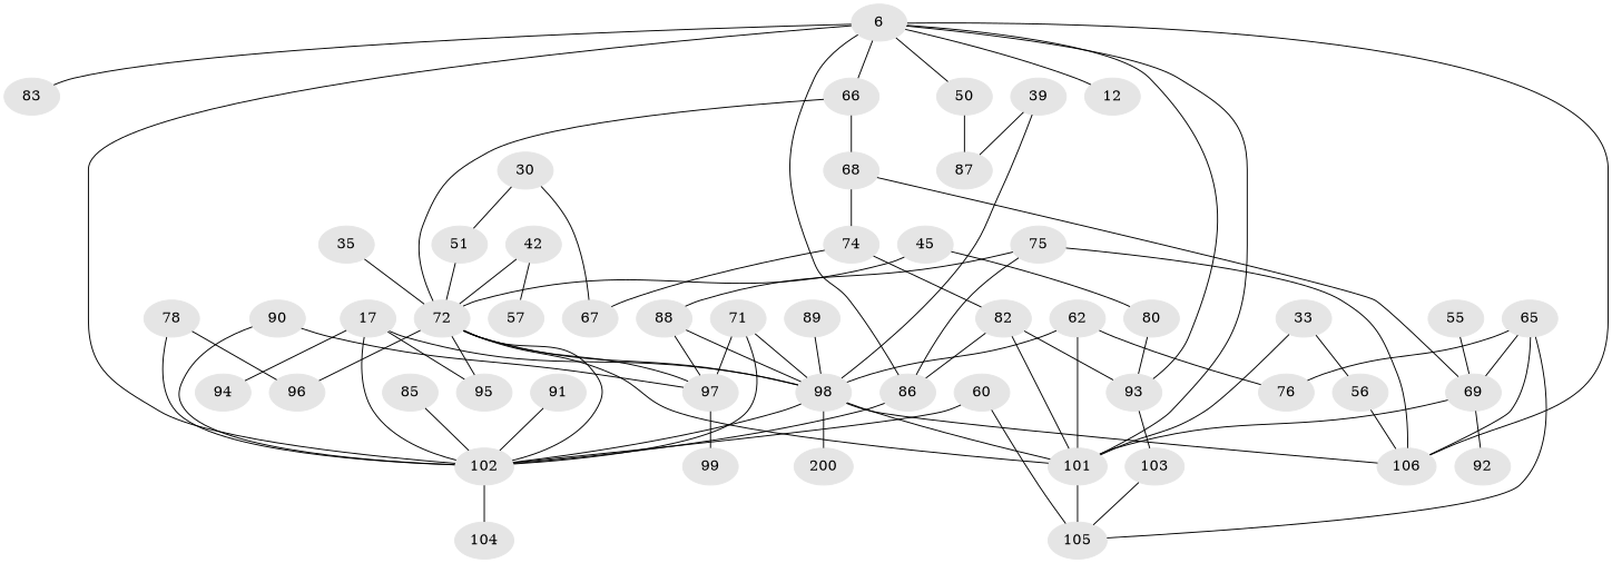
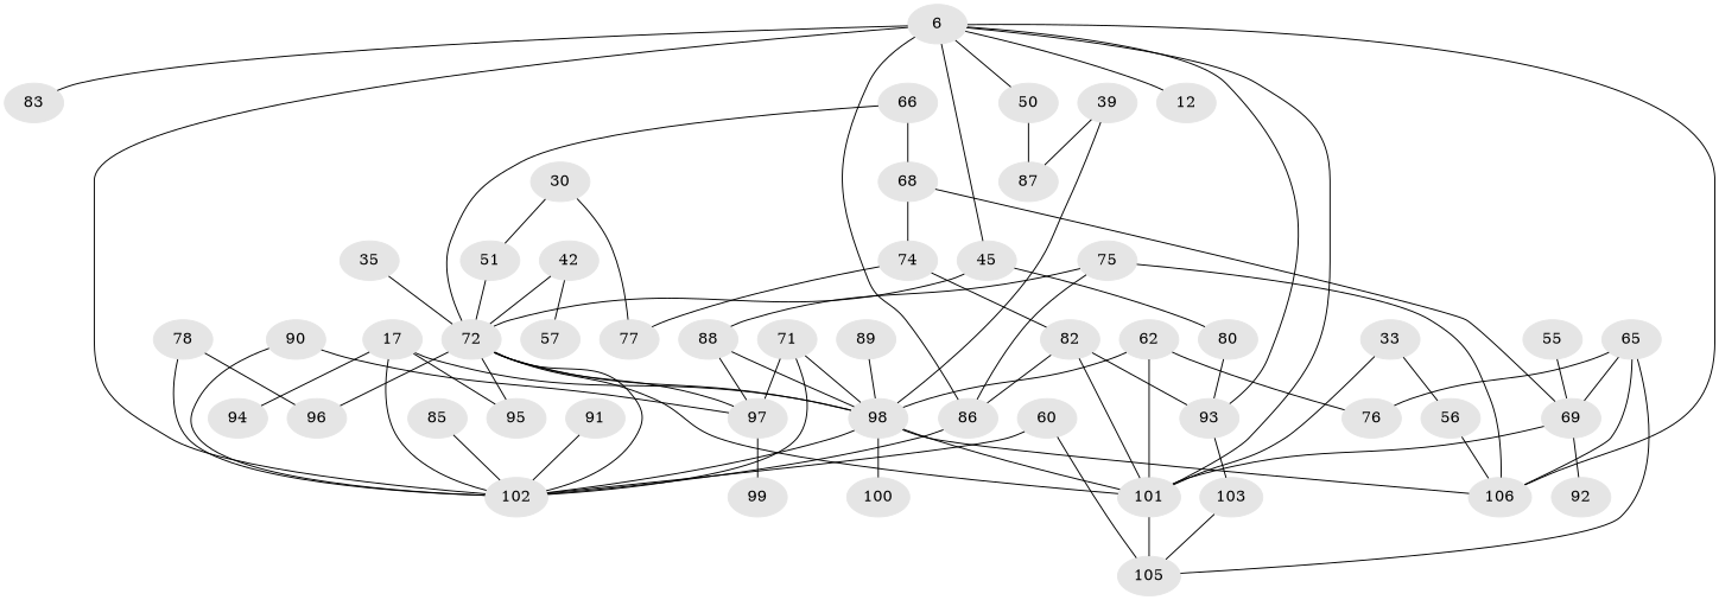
  graph {
    node [color=gray90 style=filled]
    6 [super="+1"]
    12
    66
    n4 [label=50]
    83
    86 [super="+52"]
    93 [super="+47"]
    101 [super="+9+14+40+79"]
    102 [super="+67+37+84+73"]
    106 [super="+38+41"]
    72 [super="+11+18"]
    68
    87
    103
    105 [super="+15+43+28"]
-   104
    17
    94
    95 [super="+44"]
    98 [super="+32+81"]
-   100 [label=200]
+   100
    51 [super="+13"]
    30
-   77 [label=67]
+   77
    33
    56
    97 [super="+64"]
    96
    35
    39
    42
    57
    45 [super="+34"]
    80
    69 [super="+46+49"]
    92
    55
    60
    62 [super="+61"]
    76
    65 [super="+63"]
    74
    82 [super="+36"]
    99
    71
    75
    88 [super="+53"]
    78
    85
    89
    90
    91
    6 -- 12
-   6 -- 66
+   6 -- 45
    6 -- n4
    6 -- 83
    6 -- 86 [weight=2]
    6 -- 93
    6 -- 101 [weight=3]
    6 -- 102 [weight=4]
    6 -- 106
    66 -- 72
    66 -- 68
    n4 -- 87
    86 -- 102
    93 -- 103
    101 -- 105 [weight=2]
-   102 -- 104
    72 -- 101 [weight=2]
    72 -- 102 [weight=3]
    72 -- 95 [weight=2]
    72 -- 98
    72 -- 97
    72 -- 96
    68 -- 69
    68 -- 74
    103 -- 105
    17 -- 102
    17 -- 94
    17 -- 95 [weight=2]
    17 -- 98 [weight=3]
    98 -- 101 [weight=2]
    98 -- 102
    98 -- 106
    98 -- 100
    51 -- 72
    30 -- 51
    30 -- 77
    33 -- 101
    33 -- 56
    56 -- 106
    97 -- 99
    35 -- 72
    39 -- 87
    39 -- 98
    42 -- 72
    42 -- 57
    45 -- 72 [weight=2]
    45 -- 80
    80 -- 93
    69 -- 101 [weight=2]
    69 -- 92
    55 -- 69
    60 -- 102
    60 -- 105
    62 -- 101
    62 -- 98 [weight=2]
    62 -- 76
    65 -- 106
    65 -- 105
    65 -- 69
    65 -- 76
    74 -- 77
    74 -- 82
    82 -- 86
    82 -- 93
    82 -- 101
    71 -- 102
    71 -- 98
    71 -- 97
    75 -- 86
    75 -- 106
    75 -- 88
    88 -- 98
    88 -- 97
    78 -- 102
    78 -- 96
    85 -- 102
    89 -- 98
    90 -- 102
    90 -- 97
    91 -- 102
  }
